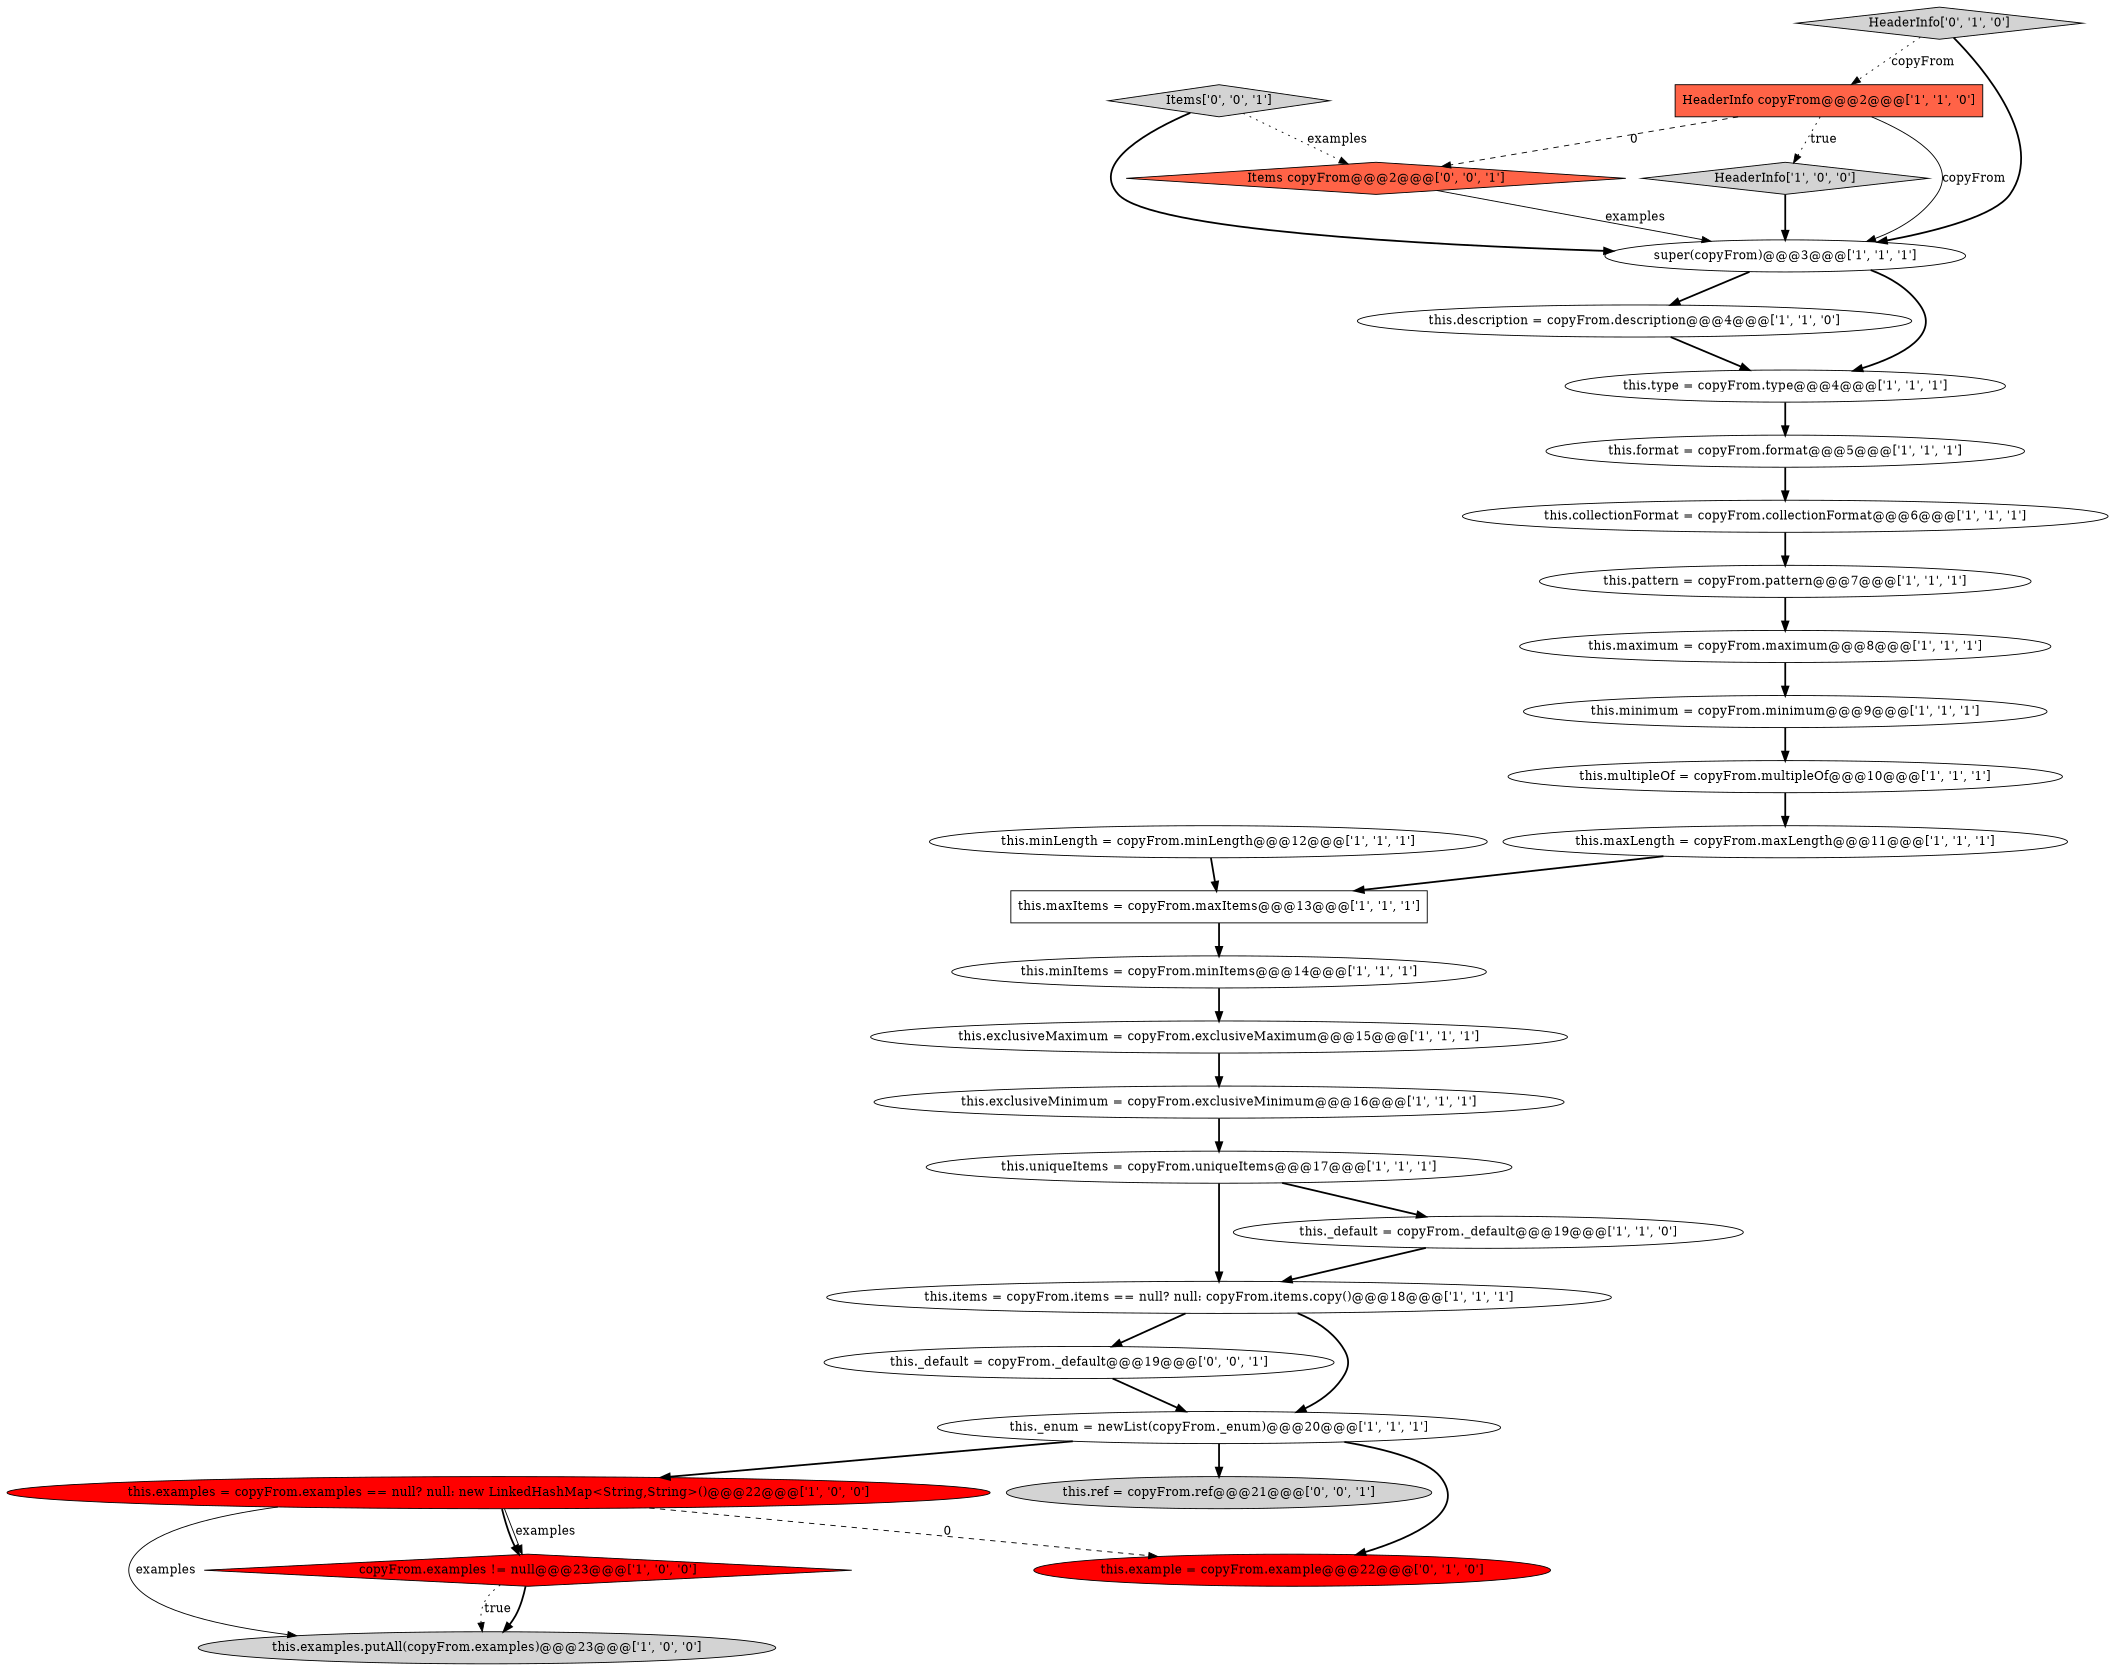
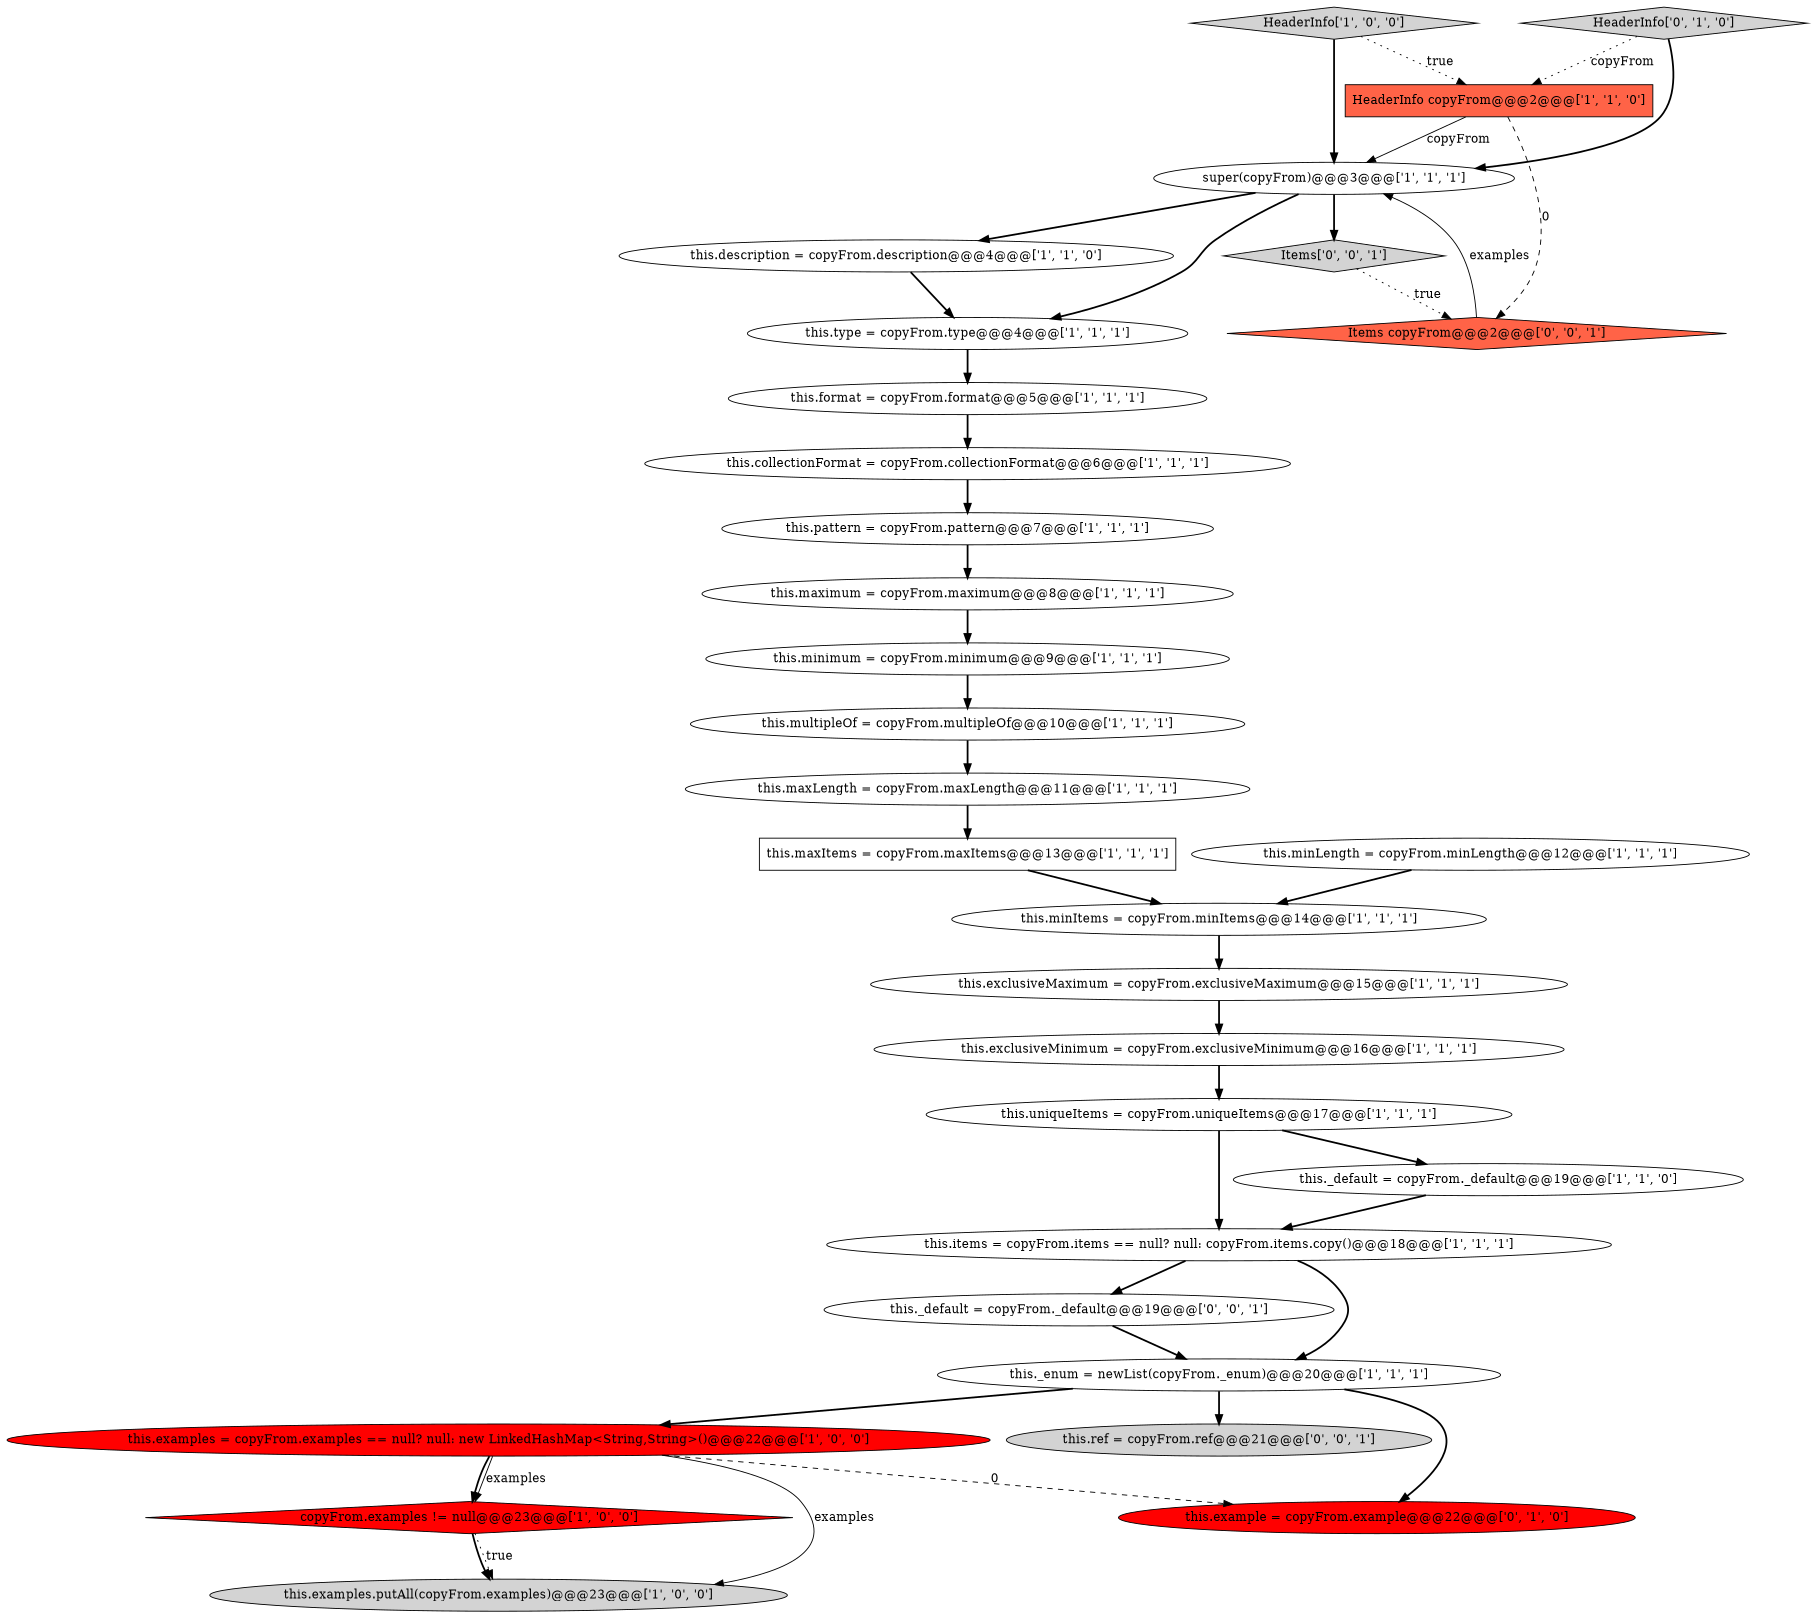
  digraph {
    fontname="DejaVu Serif"
    node [fillcolor=white fontname="DejaVu Serif" shape=ellipse style=filled]
    edge [fontname="DejaVu Serif" style=bold]
    n1 [fillcolor=lightgray label="HeaderInfo['1', '0', '0']" shape=diamond]
    n2 [fillcolor=tomato label="HeaderInfo copyFrom@@@2@@@['1', '1', '0']" shape=box]
    n3 [label="super(copyFrom)@@@3@@@['1', '1', '1']"]
    n4 [fillcolor=tomato label="Items copyFrom@@@2@@@['0', '0', '1']" shape=diamond]
    n5 [label="this.description = copyFrom.description@@@4@@@['1', '1', '0']"]
    n6 [label="this.type = copyFrom.type@@@4@@@['1', '1', '1']"]
    n7 [label="this._default = copyFrom._default@@@19@@@['0', '0', '1']"]
    n8 [label="this._enum = newList(copyFrom._enum)@@@20@@@['1', '1', '1']"]
    n9 [fillcolor=red label="this.examples = copyFrom.examples == null? null: new LinkedHashMap<String,String>()@@@22@@@['1', '0', '0']"]
    n10 [fillcolor=lightgray label="this.ref = copyFrom.ref@@@21@@@['0', '0', '1']"]
    n11 [fillcolor=red label="this.example = copyFrom.example@@@22@@@['0', '1', '0']"]
    n12 [label="this.items = copyFrom.items == null? null: copyFrom.items.copy()@@@18@@@['1', '1', '1']"]
    n13 [label="this.format = copyFrom.format@@@5@@@['1', '1', '1']"]
    n14 [label="this.maxLength = copyFrom.maxLength@@@11@@@['1', '1', '1']"]
    n15 [label="this.maxItems = copyFrom.maxItems@@@13@@@['1', '1', '1']" shape=box]
    n16 [label="this.minLength = copyFrom.minLength@@@12@@@['1', '1', '1']"]
    n17 [fillcolor=lightgray label="this.examples.putAll(copyFrom.examples)@@@23@@@['1', '0', '0']"]
    n18 [fillcolor=red label="copyFrom.examples != null@@@23@@@['1', '0', '0']" shape=diamond]
    n19 [label="this.collectionFormat = copyFrom.collectionFormat@@@6@@@['1', '1', '1']"]
    n20 [label="this.pattern = copyFrom.pattern@@@7@@@['1', '1', '1']"]
    n21 [label="this.maximum = copyFrom.maximum@@@8@@@['1', '1', '1']"]
    n22 [label="this.minItems = copyFrom.minItems@@@14@@@['1', '1', '1']"]
    n23 [label="this.exclusiveMaximum = copyFrom.exclusiveMaximum@@@15@@@['1', '1', '1']"]
    n24 [label="this.exclusiveMinimum = copyFrom.exclusiveMinimum@@@16@@@['1', '1', '1']"]
    n25 [label="this.multipleOf = copyFrom.multipleOf@@@10@@@['1', '1', '1']"]
    n26 [label="this.uniqueItems = copyFrom.uniqueItems@@@17@@@['1', '1', '1']"]
    n27 [label="this._default = copyFrom._default@@@19@@@['1', '1', '0']"]
    n28 [fillcolor=lightgray label="Items['0', '0', '1']" shape=diamond]
    n29 [label="this.minimum = copyFrom.minimum@@@9@@@['1', '1', '1']"]
    n30 [fillcolor=lightgray label="HeaderInfo['0', '1', '0']" shape=diamond]
-   n2 -> n1 [label=true style=dotted]
+   n1 -> n2 [label=true style=dotted]
    n1 -> n3
    n2 -> n3 [label=copyFrom style=solid]
    n2 -> n4 [label=0 style=dashed]
    n3 -> n5
    n3 -> n6
    n4 -> n3 [label=examples style=solid]
    n5 -> n6
    n6 -> n13
    n7 -> n8
    n8 -> n9
    n8 -> n10
    n8 -> n11
    n9 -> n11 [label=0 style=dashed]
    n9 -> n17 [label=examples style=solid]
    n9 -> n18
    n9 -> n18 [label=examples style=solid]
    n12 -> n7
    n12 -> n8
    n13 -> n19
    n14 -> n15
    n15 -> n22
-   n16 -> n15
+   n16 -> n22
    n18 -> n17
    n18 -> n17 [label=true style=dotted]
    n19 -> n20
    n20 -> n21
    n21 -> n29
    n22 -> n23
    n23 -> n24
    n24 -> n26
    n25 -> n14
    n26 -> n12
    n26 -> n27
    n27 -> n12
-   n28 -> n3
-   n28 -> n4 [label=examples style=dotted]
+   n3 -> n28
+   n28 -> n4 [label=true style=dotted]
    n29 -> n25
    n30 -> n2 [label=copyFrom style=dotted]
    n30 -> n3
  }
